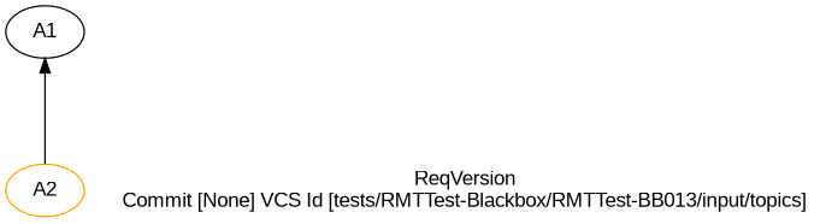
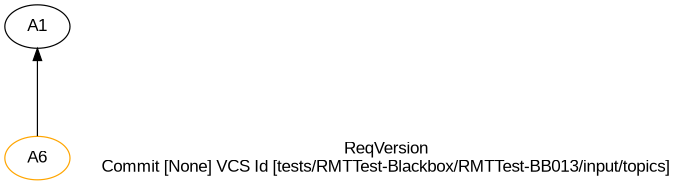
  digraph {
    mclimit=10.0
    nslimit=10.0
    rankdir=BT
    ranksep=1
    fontname="Liberation Sans"
    node [fontname="Liberation Sans"]
-   A2 [color=orange]
+   A2 [color=orange label=A6]
    A1
    n3 [label="ReqVersion\nCommit [None] VCS Id [tests/RMTTest-Blackbox/RMTTest-BB013/input/topics]" shape=plaintext]
    A2 -> A1 [fontname="Liberation Sans"]
  }
